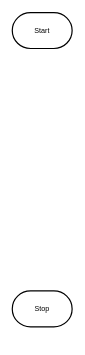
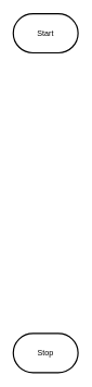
  <mxCell id="0" />
  <mxCell id="1" parent="0" />
  <mxCell id="2" value="Start" style="strokeWidth=2;html=1;shape=mxgraph.flowchart.terminator;whiteSpace=wrap;" vertex="1" parent="1"><mxGeometry x="20" y="20" width="100" height="60" as="geometry" /></mxCell>
- <mxCell id="3" value="Stop" style="strokeWidth=2;html=1;shape=mxgraph.flowchart.terminator;whiteSpace=wrap;" vertex="1" parent="1"><mxGeometry x="20" y="485" width="100" height="60" as="geometry" /></mxCell>
+ <mxCell id="3" value="Stop" style="strokeWidth=2;html=1;shape=mxgraph.flowchart.terminator;whiteSpace=wrap;" vertex="1" parent="1"><mxGeometry x="20" y="510" width="100" height="60" as="geometry" /></mxCell>
